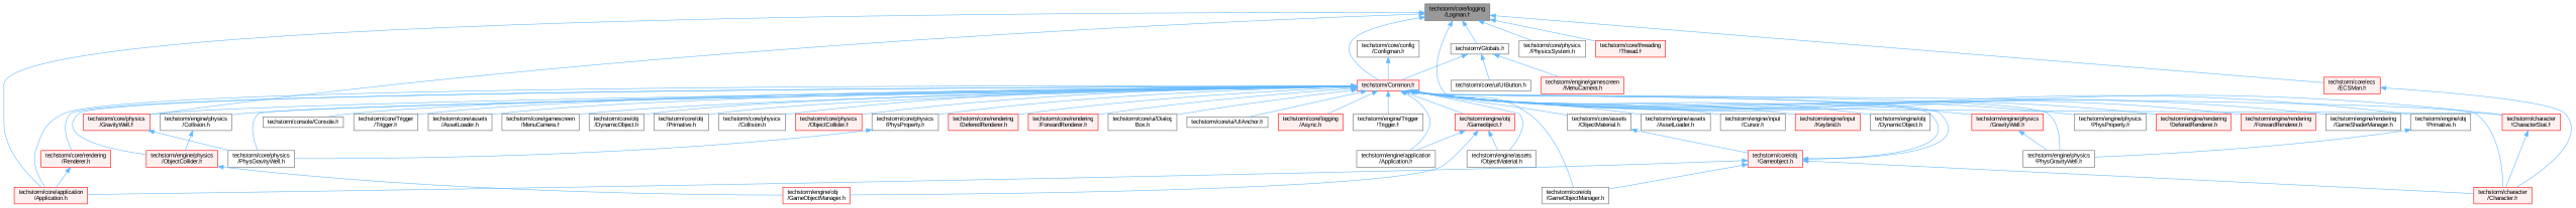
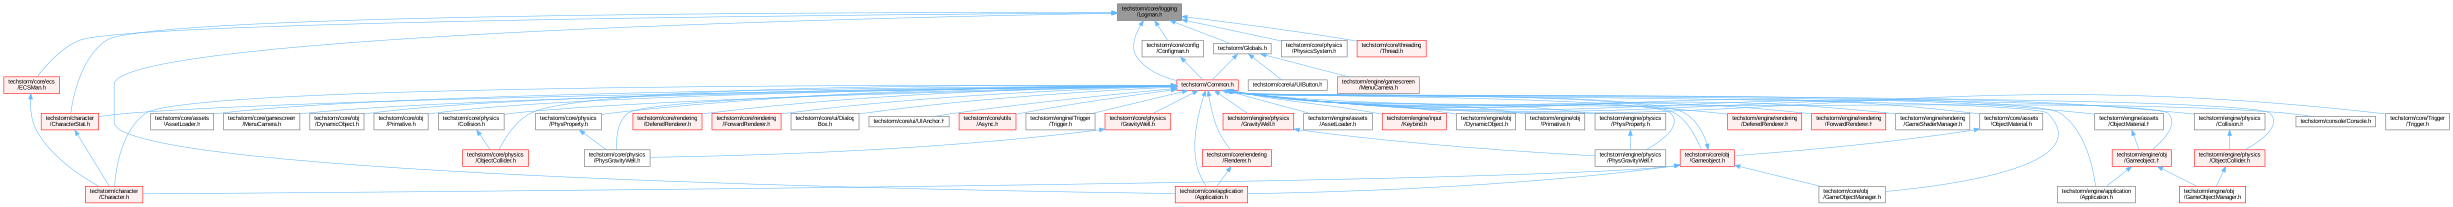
  digraph {
    fontname="Liberation Sans"
    node [color=grey40 fillcolor=white fontname="Liberation Sans" fontsize=10 shape=box style=filled]
    edge [color=steelblue1 dir=back fontname="Liberation Sans" fontsize=10 labelfontname=Helvetica labelfontsize=10 style=solid]
    n1 [color=gray40 fillcolor=grey60 fontcolor=black height=0.2 label="techstorm/core/logging\l/Logman.h" width=0.4]
    n2 [color=red fillcolor="#FFF0F0" height=0.2 label="techstorm/Common.h" width=0.4]
    n3 [color=red fillcolor="#FFF0F0" height=0.2 label="techstorm/character\l/CharacterStat.h" width=0.4]
    n4 [color=red fillcolor="#FFF0F0" height=0.2 label="techstorm/core/application\l/Application.h" width=0.4]
    n5 [height=0.2 label="techstorm/Globals.h" width=0.4]
    n6 [height=0.2 label="techstorm/core/config\l/Configman.h" width=0.4]
    n7 [color=red fillcolor="#FFF0F0" height=0.2 label="techstorm/core/ecs\l/ECSMan.h" width=0.4]
    n8 [height=0.2 label="techstorm/core/physics\l/PhysicsSystem.h" width=0.4]
    n9 [color=red fillcolor="#FFF0F0" height=0.2 label="techstorm/core/threading\l/Thread.h" width=0.4]
    n10 [color=red fillcolor="#FFF0F0" height=0.2 label="techstorm/character\l/Character.h" width=0.4]
    n11 [height=0.2 label="techstorm/console/Console.h" width=0.4]
    n12 [height=0.2 label="techstorm/core/Trigger\l/Trigger.h" width=0.4]
    n13 [height=0.2 label="techstorm/core/assets\l/AssetLoader.h" width=0.4]
    n14 [height=0.2 label="techstorm/core/assets\l/ObjectMaterial.h" width=0.4]
    n15 [color=red fillcolor="#FFF0F0" height=0.2 label="techstorm/core/obj\l/Gameobject.h" width=0.4]
    n16 [height=0.2 label="techstorm/core/obj\l/GameObjectManager.h" width=0.4]
    n17 [height=0.2 label="techstorm/core/gamescreen\l/MenuCamera.h" width=0.4]
    n18 [height=0.2 label="techstorm/core/obj\l/DynamicObject.h" width=0.4]
    n19 [height=0.2 label="techstorm/core/obj\l/Primative.h" width=0.4]
    n20 [height=0.2 label="techstorm/core/physics\l/Collision.h" width=0.4]
    n21 [color=red fillcolor="#FFF0F0" height=0.2 label="techstorm/core/physics\l/ObjectCollider.h" width=0.4]
    n22 [color=red fillcolor="#FFF0F0" height=0.2 label="techstorm/core/physics\l/GravityWell.h" width=0.4]
    n23 [height=0.2 label="techstorm/core/physics\l/PhysGravityWell.h" width=0.4]
    n24 [height=0.2 label="techstorm/core/physics\l/PhysProperty.h" width=0.4]
    n25 [color=red fillcolor="#FFF0F0" height=0.2 label="techstorm/core/rendering\l/DeferedRenderer.h" width=0.4]
    n26 [color=red fillcolor="#FFF0F0" height=0.2 label="techstorm/core/rendering\l/ForwardRenderer.h" width=0.4]
    n27 [color=red fillcolor="#FFF0F0" height=0.2 label="techstorm/core/rendering\l/Renderer.h" width=0.4]
    n28 [height=0.2 label="techstorm/core/ui/Dialog\lBox.h" width=0.4]
    n29 [height=0.2 label="techstorm/core/ui/UIAnchor.h" width=0.4]
-   n30 [color=red fillcolor="#FFF0F0" height=0.2 label="techstorm/core/logging\l/Async.h" width=0.4]
+   n30 [color=red fillcolor="#FFF0F0" height=0.2 label="techstorm/core/utils\l/Async.h" width=0.4]
    n31 [height=0.2 label="techstorm/engine/Trigger\l/Trigger.h" width=0.4]
    n32 [height=0.2 label="techstorm/engine/application\l/Application.h" width=0.4]
    n33 [height=0.2 label="techstorm/engine/assets\l/AssetLoader.h" width=0.4]
    n34 [height=0.2 label="techstorm/engine/assets\l/ObjectMaterial.h" width=0.4]
    n35 [color=red fillcolor="#FFF0F0" height=0.2 label="techstorm/engine/obj\l/Gameobject.h" width=0.4]
-   n36 [height=0.2 label="techstorm/engine/input\l/Cursor.h" width=0.4]
    n37 [color=red fillcolor="#FFF0F0" height=0.2 label="techstorm/engine/input\l/Keybind.h" width=0.4]
    n38 [height=0.2 label="techstorm/engine/obj\l/DynamicObject.h" width=0.4]
    n39 [height=0.2 label="techstorm/engine/obj\l/Primative.h" width=0.4]
    n40 [height=0.2 label="techstorm/engine/physics\l/Collision.h" width=0.4]
    n41 [color=red fillcolor="#FFF0F0" height=0.2 label="techstorm/engine/physics\l/ObjectCollider.h" width=0.4]
    n42 [color=red fillcolor="#FFF0F0" height=0.2 label="techstorm/engine/physics\l/GravityWell.h" width=0.4]
    n43 [height=0.2 label="techstorm/engine/physics\l/PhysGravityWell.h" width=0.4]
    n44 [height=0.2 label="techstorm/engine/physics\l/PhysProperty.h" width=0.4]
    n45 [color=red fillcolor="#FFF0F0" height=0.2 label="techstorm/engine/rendering\l/DeferedRenderer.h" width=0.4]
    n46 [color=red fillcolor="#FFF0F0" height=0.2 label="techstorm/engine/rendering\l/ForwardRenderer.h" width=0.4]
    n47 [height=0.2 label="techstorm/engine/rendering\l/GameShaderManager.h" width=0.4]
    n48 [height=0.2 label="techstorm/core/ui/UIButton.h" width=0.4]
-   n49 [color=red fillcolor="#FFF0F0" height=0.2 label="techstorm/engine/gamescreen\l/MenuCamera.h" width=0.4]
+   n49 [fillcolor="#FFF0F0" height=0.2 label="techstorm/engine/gamescreen\l/MenuCamera.h" width=0.4]
    n50 [color=red height=0.2 label="techstorm/engine/obj\l/GameObjectManager.h" width=0.4]
    n1 -> n2
    n1 -> n3
    n1 -> n4
    n1 -> n5
-   n1 -> n22
+   n1 -> n6
    n1 -> n7
    n1 -> n8
    n1 -> n9
    n2 -> n3
    n2 -> n4
    n2 -> n10
    n2 -> n11
    n2 -> n12
    n2 -> n13
    n2 -> n14
    n2 -> n15
    n2 -> n16
    n2 -> n17
    n2 -> n18
    n2 -> n19
    n2 -> n20
    n2 -> n21
    n2 -> n22
    n2 -> n23
    n2 -> n24
    n2 -> n25
    n2 -> n26
    n2 -> n27
    n2 -> n28
    n2 -> n29
    n2 -> n30
    n2 -> n31
    n2 -> n32
    n2 -> n33
    n2 -> n34
    n2 -> n35
-   n2 -> n36
    n2 -> n37
    n2 -> n38
    n2 -> n39
    n2 -> n40
    n2 -> n41
    n2 -> n42
    n2 -> n43
    n2 -> n44
    n2 -> n45
    n2 -> n46
    n2 -> n47
    n3 -> n10
    n5 -> n2
    n5 -> n48
    n5 -> n49
    n6 -> n2
    n7 -> n10
    n14 -> n15
    n15 -> n2
    n15 -> n4
    n15 -> n10
    n15 -> n16
+   n20 -> n21
    n22 -> n23
    n24 -> n23
    n27 -> n4
-   n35 -> n34
+   n34 -> n35
    n35 -> n32
    n35 -> n50
    n40 -> n41
    n41 -> n50
    n42 -> n43
-   n39 -> n43
+   n44 -> n43
  }
